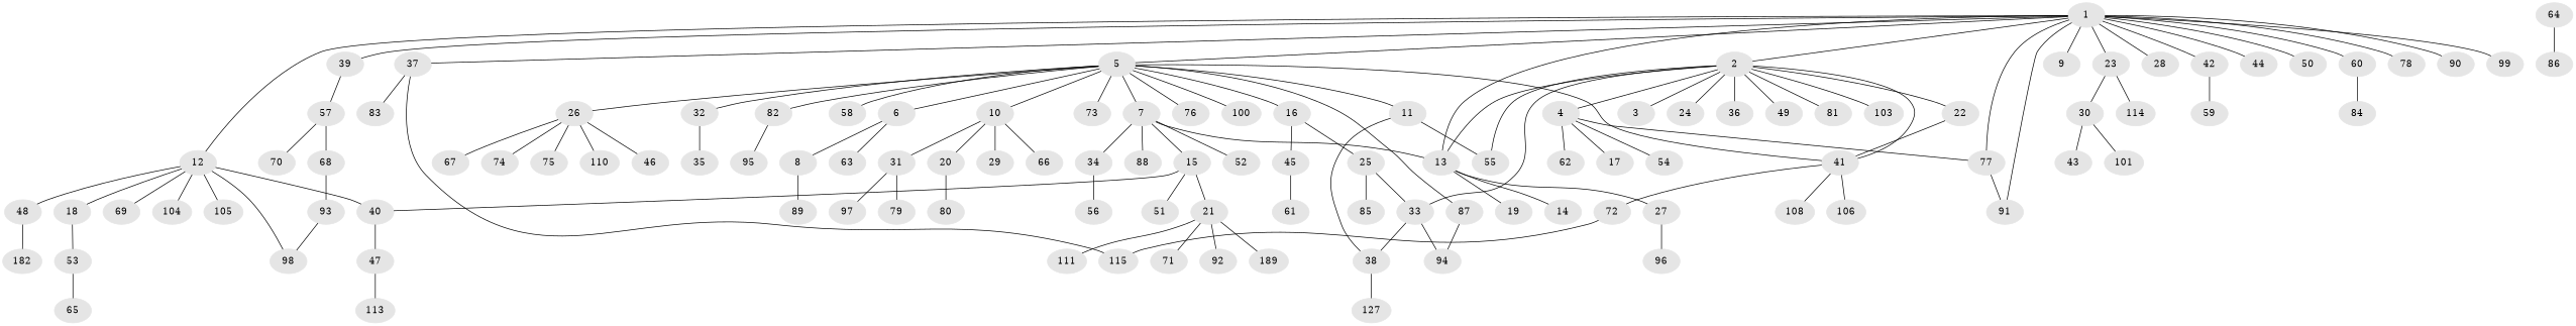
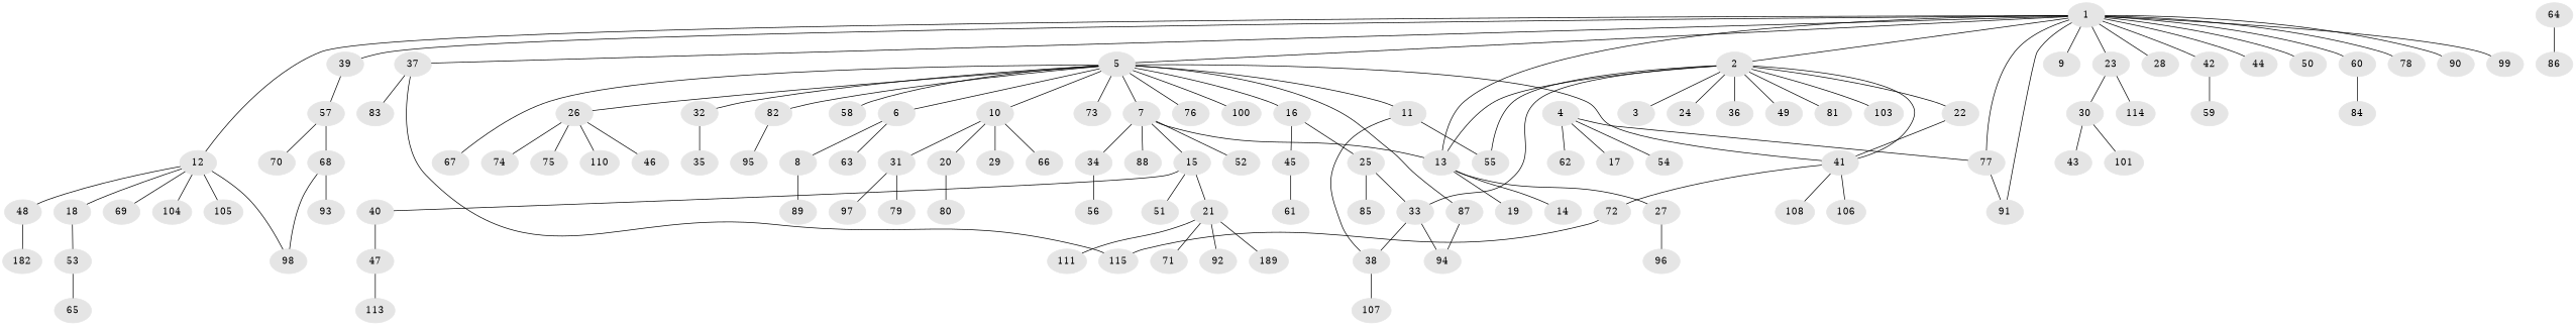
  graph {
    fontname="DejaVu Serif"
    node [color=gray90 fontname="DejaVu Serif" style=filled]
    edge [fontname="DejaVu Serif"]
    1
    2
    5
    9
    12
    13
    23
    28
    37
    39
    42
    44
    50
    60
    77
    78
    90
    91
    99
    3
    4
    22
    24
    33
    36
    41
    49
    55
    81
    103
    6
    7
    10
    11
    16
    26
    32
    58
    67
    73
    76
    82
    87
    100
    18
    40
    48
    69
    98
    104
    105
    14
    19
    27
    30
    114
    83
    115
    57
    59
    84
    17
    54
    62
    38
    94
    72
    106
    108
    64
    86
    8
    63
    15
    34
    52
    88
    20
    29
    31
    66
    25
    45
    46
    74
    75
    110
    35
    95
    89
    21
    51
    56
    80
    79
    97
-   107 [label=127]
+   107
    53
    47
    n100 [label=182]
    96
    71
    92
    n104 [label=189]
    111
    85
    61
    65
    43
    101
    68
    70
    113
    93
    1 -- 2
    1 -- 5
    1 -- 9
    1 -- 12
    1 -- 13
    1 -- 23
    1 -- 28
    1 -- 37
    1 -- 39
    1 -- 42
    1 -- 44
    1 -- 50
    1 -- 60
    1 -- 77
    1 -- 78
    1 -- 90
    1 -- 91
    1 -- 99
    2 -- 13
    2 -- 3
-   2 -- 4
    2 -- 22
    2 -- 24
    2 -- 33
    2 -- 36
    2 -- 41
    2 -- 49
    2 -- 55
    2 -- 81
    2 -- 103
    5 -- 41
    5 -- 6
    5 -- 7
    5 -- 10
    5 -- 11
    5 -- 16
    5 -- 26
    5 -- 32
    5 -- 58
-   26 -- 67
+   5 -- 67
    5 -- 73
    5 -- 76
    5 -- 82
    5 -- 87
    5 -- 100
    12 -- 18
-   12 -- 40
    12 -- 48
    12 -- 69
    12 -- 98
    12 -- 104
    12 -- 105
    13 -- 14
    13 -- 19
    13 -- 27
    23 -- 30
    23 -- 114
    37 -- 83
    37 -- 115
    39 -- 57
    42 -- 59
    60 -- 84
    77 -- 91
    4 -- 77
    4 -- 17
    4 -- 54
    4 -- 62
    22 -- 41
    33 -- 38
    33 -- 94
    41 -- 72
    41 -- 106
    41 -- 108
    6 -- 8
    6 -- 63
    7 -- 13
    7 -- 15
    7 -- 34
    7 -- 52
    7 -- 88
    10 -- 20
    10 -- 29
    10 -- 31
    10 -- 66
    11 -- 55
    11 -- 38
    16 -- 25
    16 -- 45
    26 -- 46
    26 -- 74
    26 -- 75
    26 -- 110
    32 -- 35
    82 -- 95
    87 -- 94
    18 -- 53
    40 -- 47
    48 -- n100
    27 -- 96
    30 -- 43
    30 -- 101
    57 -- 68
    57 -- 70
    38 -- 107
    72 -- 115
    64 -- 86
    8 -- 89
    15 -- 40
    15 -- 21
    15 -- 51
    34 -- 56
    20 -- 80
    31 -- 79
    31 -- 97
    25 -- 33
    25 -- 85
    45 -- 61
    21 -- 71
    21 -- 92
    21 -- n104
    21 -- 111
    53 -- 65
    47 -- 113
    68 -- 93
-   93 -- 98
+   68 -- 98
  }
